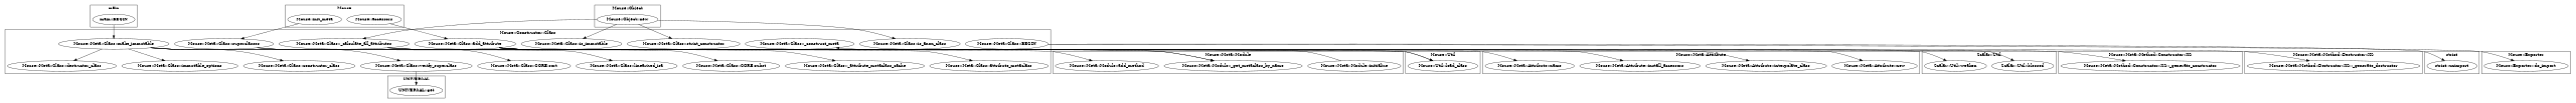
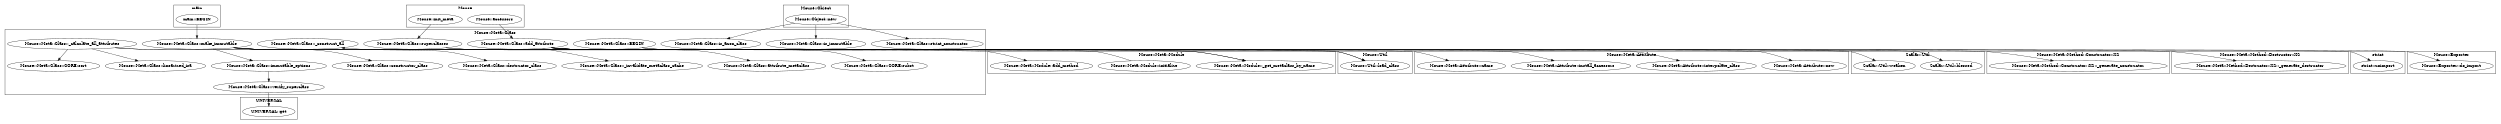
  digraph {
    "Mouse::Meta::Class::strict_constructor"
    "Mouse::Meta::Class::constructor_class"
    "Mouse::Meta::Class::superclasses"
    "Mouse::Meta::Class::add_attribute"
-   "Mouse::Meta::Class::_invalidate_metaclass_cache" [label="Mouse::Meta::Class::_attribute_metaclass_cache"]
+   "Mouse::Meta::Class::_invalidate_metaclass_cache"
    "Mouse::Meta::Class::verify_superclass"
    "Mouse::Meta::Class::destructor_class"
    "Mouse::Meta::Class::_calculate_all_attributes"
    "Mouse::Meta::Class::make_immutable"
    "Mouse::Meta::Class::CORE:sort"
    "Mouse::Meta::Class::attribute_metaclass"
    "Mouse::Meta::Class::linearized_isa"
    "Mouse::Meta::Class::is_immutable"
    "Mouse::Meta::Class::BEGIN"
    "Mouse::Meta::Class::is_anon_class"
    "Mouse::Meta::Class::CORE:subst"
    "Mouse::Meta::Class::immutable_options"
-   "Mouse::Meta::Class::_construct_meta"
+   "Mouse::Meta::Class::_construct_meta" [label="Mouse::Meta::Class::_construct_all"]
    "Mouse::Meta::Attribute::install_accessors"
    "Mouse::Meta::Attribute::name"
    "Mouse::Meta::Attribute::new"
    "Mouse::Meta::Attribute::interpolate_class"
    "strict::unimport"
    "Mouse::Meta::Method::Constructor::XS::_generate_constructor"
    "Mouse::Meta::Method::Destructor::XS::_generate_destructor"
    "Mouse::Exporter::do_import"
    "Mouse::Meta::Module::initialize"
    "Mouse::Meta::Module::add_method"
    "Mouse::Meta::Module::_get_metaclass_by_name"
    "main::BEGIN"
    "Scalar::Util::blessed"
    "Scalar::Util::weaken"
    n33 [label="UNIVERSAL::get"]
    n34 [label="Mouse::accessors"]
    "Mouse::init_meta"
    "Mouse::Object::new"
    "Mouse::Util::load_class"
    subgraph cluster_1 {
-     label="Mouse::Constructor::Class"
+     label="Mouse::Meta::Class"
      "Mouse::Meta::Class::strict_constructor"
      "Mouse::Meta::Class::constructor_class"
      "Mouse::Meta::Class::superclasses"
      "Mouse::Meta::Class::add_attribute"
      "Mouse::Meta::Class::_invalidate_metaclass_cache"
      "Mouse::Meta::Class::verify_superclass"
      "Mouse::Meta::Class::destructor_class"
      "Mouse::Meta::Class::_calculate_all_attributes"
      "Mouse::Meta::Class::make_immutable"
      "Mouse::Meta::Class::CORE:sort"
      "Mouse::Meta::Class::attribute_metaclass"
      "Mouse::Meta::Class::linearized_isa"
      "Mouse::Meta::Class::is_immutable"
      "Mouse::Meta::Class::BEGIN"
      "Mouse::Meta::Class::is_anon_class"
      "Mouse::Meta::Class::CORE:subst"
      "Mouse::Meta::Class::immutable_options"
      "Mouse::Meta::Class::_construct_meta"
    }
    subgraph cluster_2 {
      label="Mouse::Meta::Attribute"
      "Mouse::Meta::Attribute::install_accessors"
      "Mouse::Meta::Attribute::name"
      "Mouse::Meta::Attribute::new"
      "Mouse::Meta::Attribute::interpolate_class"
    }
    subgraph cluster_3 {
      label="strict"
      "strict::unimport"
    }
    subgraph cluster_4 {
      label="Mouse::Meta::Method::Constructor::XS"
      "Mouse::Meta::Method::Constructor::XS::_generate_constructor"
    }
    subgraph cluster_5 {
      label="Mouse::Meta::Method::Destructor::XS"
      "Mouse::Meta::Method::Destructor::XS::_generate_destructor"
    }
    subgraph cluster_6 {
      label="Mouse::Exporter"
      "Mouse::Exporter::do_import"
    }
    subgraph cluster_7 {
      label="Mouse::Meta::Module"
      "Mouse::Meta::Module::initialize"
      "Mouse::Meta::Module::add_method"
      "Mouse::Meta::Module::_get_metaclass_by_name"
    }
    subgraph cluster_8 {
      label=main
      "main::BEGIN"
    }
    subgraph cluster_9 {
      label="Scalar::Util"
      "Scalar::Util::blessed"
      "Scalar::Util::weaken"
    }
    subgraph cluster_10 {
      label=UNIVERSAL
      n33
    }
    subgraph cluster_11 {
      label=Mouse
      n34
      "Mouse::init_meta"
    }
    subgraph cluster_12 {
      label="Mouse::Object"
      "Mouse::Object::new"
    }
    subgraph cluster_13 {
      label="Mouse::Util"
      "Mouse::Util::load_class"
    }
-   "Mouse::Meta::Class::superclasses" -> "Mouse::Meta::Class::verify_superclass"
+   "Mouse::Meta::Class::immutable_options" -> "Mouse::Meta::Class::verify_superclass"
    "Mouse::Meta::Class::superclasses" -> "Mouse::Meta::Module::_get_metaclass_by_name"
    "Mouse::Meta::Class::superclasses" -> "Mouse::Util::load_class"
    "Mouse::Meta::Class::add_attribute" -> "Mouse::Meta::Class::_invalidate_metaclass_cache"
    "Mouse::Meta::Class::add_attribute" -> "Mouse::Meta::Class::attribute_metaclass"
    "Mouse::Meta::Class::add_attribute" -> "Mouse::Meta::Class::CORE:subst"
    "Mouse::Meta::Class::add_attribute" -> "Mouse::Meta::Attribute::install_accessors"
    "Mouse::Meta::Class::add_attribute" -> "Mouse::Meta::Attribute::new"
    "Mouse::Meta::Class::add_attribute" -> "Mouse::Meta::Attribute::interpolate_class"
    "Mouse::Meta::Class::add_attribute" -> "Scalar::Util::blessed"
    "Mouse::Meta::Class::add_attribute" -> "Scalar::Util::weaken"
    "Mouse::Meta::Class::verify_superclass" -> n33
    "Mouse::Meta::Class::_calculate_all_attributes" -> "Mouse::Meta::Class::CORE:sort"
    "Mouse::Meta::Class::_calculate_all_attributes" -> "Mouse::Meta::Class::linearized_isa"
    "Mouse::Meta::Class::_calculate_all_attributes" -> "Mouse::Meta::Attribute::name"
    "Mouse::Meta::Class::_calculate_all_attributes" -> "Mouse::Meta::Module::_get_metaclass_by_name"
    "Mouse::Meta::Class::make_immutable" -> "Mouse::Meta::Class::constructor_class"
    "Mouse::Meta::Class::make_immutable" -> "Mouse::Meta::Class::destructor_class"
    "Mouse::Meta::Class::make_immutable" -> "Mouse::Meta::Class::immutable_options"
    "Mouse::Meta::Class::make_immutable" -> "Mouse::Meta::Method::Constructor::XS::_generate_constructor"
    "Mouse::Meta::Class::make_immutable" -> "Mouse::Meta::Method::Destructor::XS::_generate_destructor"
    "Mouse::Meta::Class::make_immutable" -> "Mouse::Meta::Module::add_method"
    "Mouse::Meta::Class::make_immutable" -> "Mouse::Util::load_class"
    "Mouse::Meta::Class::BEGIN" -> "strict::unimport"
    "Mouse::Meta::Class::BEGIN" -> "Mouse::Exporter::do_import"
    "Mouse::Meta::Module::initialize" -> "Mouse::Meta::Class::_construct_meta"
    "main::BEGIN" -> "Mouse::Meta::Class::make_immutable"
    n34 -> "Mouse::Meta::Class::add_attribute"
    "Mouse::init_meta" -> "Mouse::Meta::Class::superclasses"
    "Mouse::Object::new" -> "Mouse::Meta::Class::strict_constructor"
-   "Mouse::Object::new" -> "Mouse::Meta::Class::_calculate_all_attributes"
    "Mouse::Object::new" -> "Mouse::Meta::Class::is_immutable"
    "Mouse::Object::new" -> "Mouse::Meta::Class::is_anon_class"
  }
